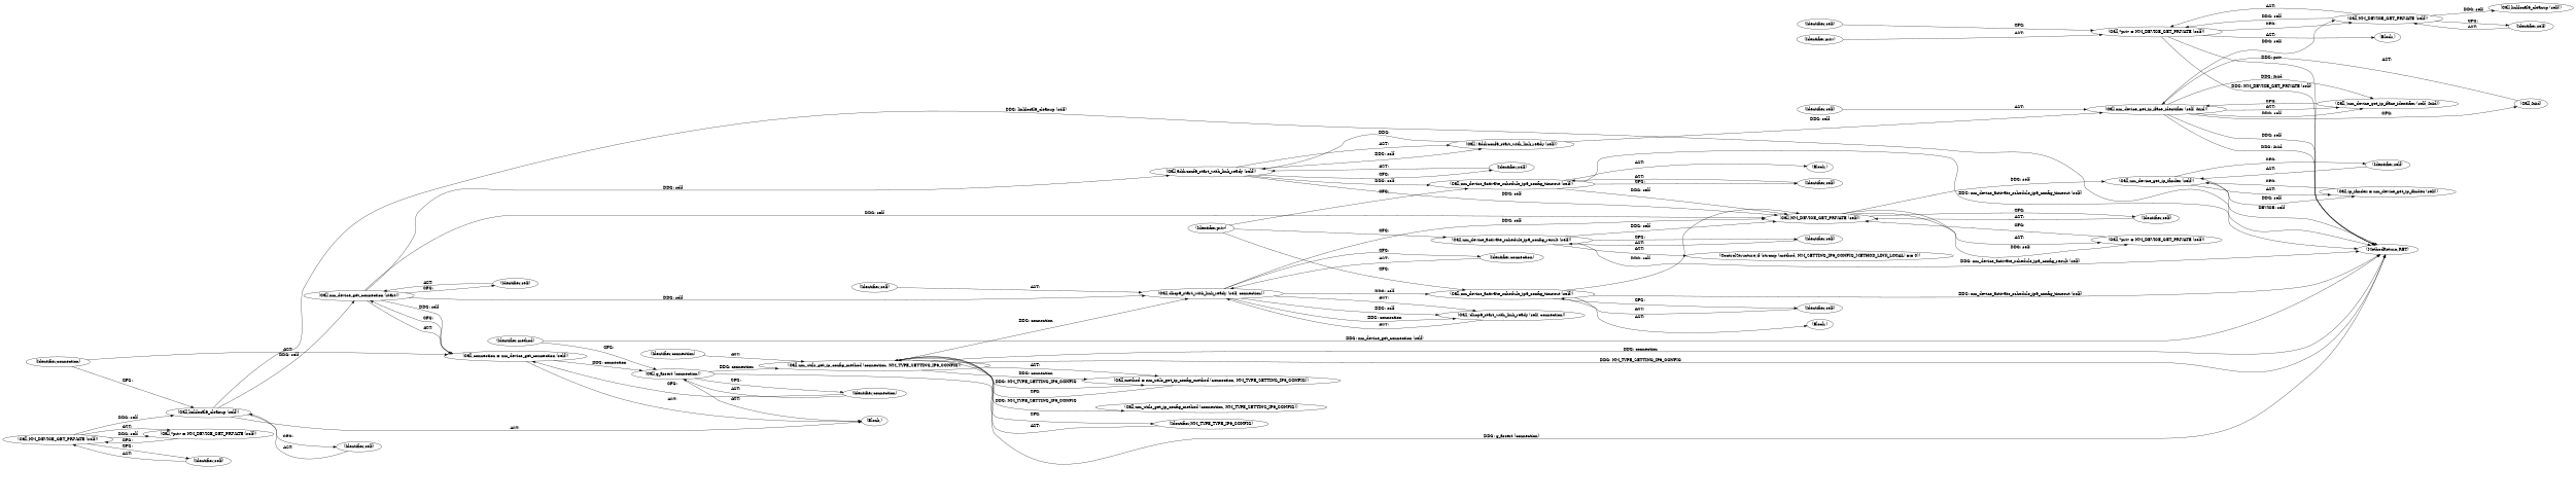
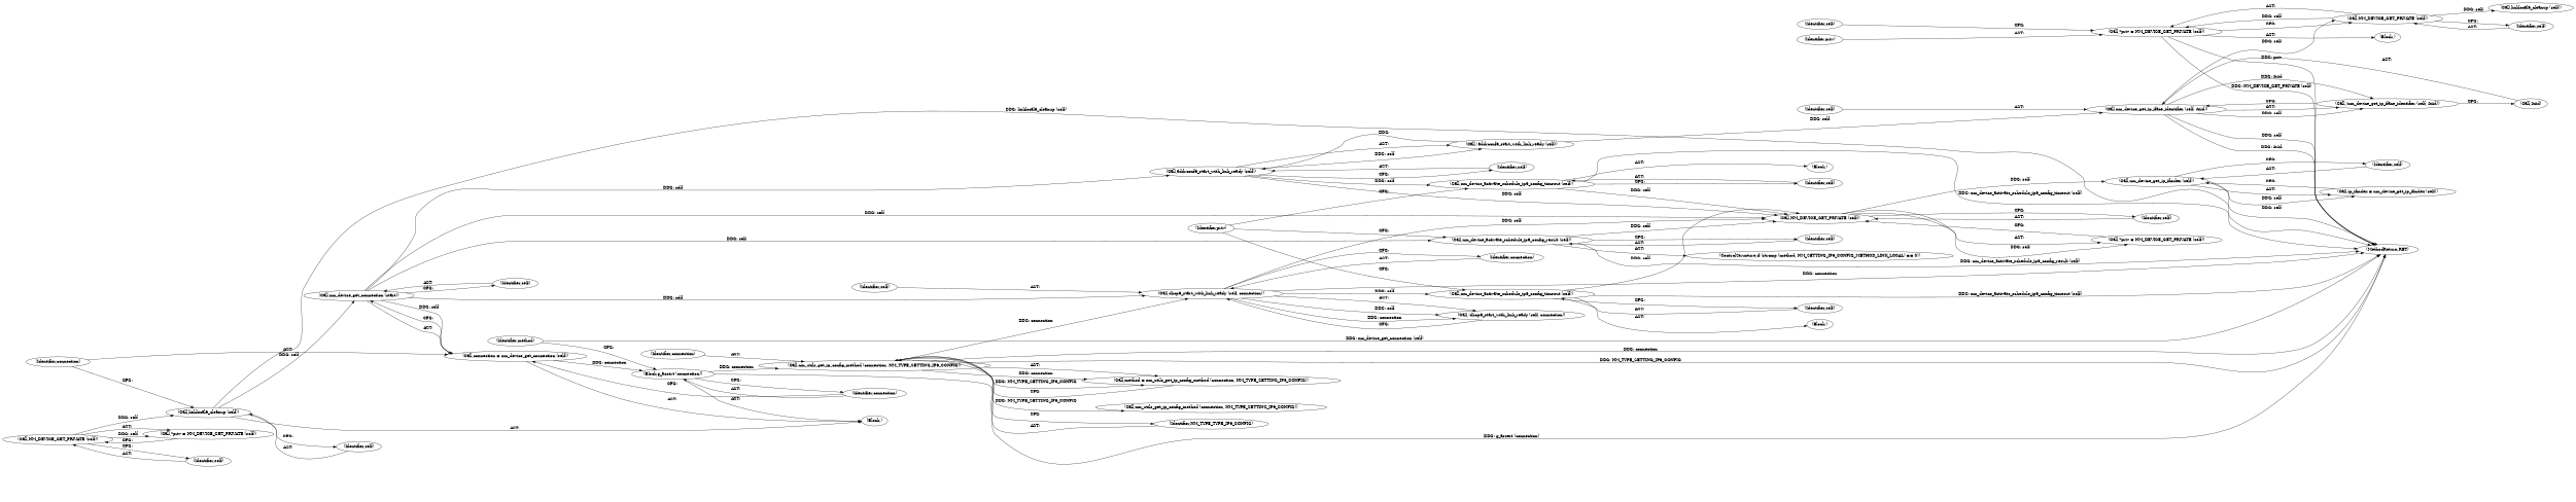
  digraph {
    rankdir=LR
    n1 [label="(Call,*priv = NM_DEVICE_GET_PRIVATE (self))"]
    n2 [label="(Call,NM_DEVICE_GET_PRIVATE (self))"]
    n3 [label="(MethodReturn,RET)"]
    n4 [label="(Block,)"]
    n5 [label="(Call,linklocal6_cleanup (self))"]
    n6 [label="(Identifier,self)"]
    n7 [label="(Call,nm_device_get_ip_iface_identifier (self, &iid))"]
    n8 [label="(Call,!nm_device_get_ip_iface_identifier (self, &iid))"]
    n9 [label="(Call,&iid)"]
    n10 [label="(Call,nm_device_get_ip_ifindex (self))"]
    n11 [label="(Call,ip_ifindex = nm_device_get_ip_ifindex (self))"]
    n12 [label="(Identifier,self)"]
    n13 [label="(Call,NM_DEVICE_GET_PRIVATE (self))"]
    n14 [label="(Call,*priv = NM_DEVICE_GET_PRIVATE (self))"]
    n15 [label="(Identifier,self)"]
    n16 [label="(Call,dhcp6_start_with_link_ready (self, connection))"]
    n17 [label="(Call,nm_device_activate_schedule_ip6_config_timeout (self))"]
    n18 [label="(Call,!dhcp6_start_with_link_ready (self, connection))"]
    n19 [label="(Identifier,connection)"]
    n20 [label="(Block,)"]
    n21 [label="(Identifier,self)"]
    n22 [label="(Call,nm_device_get_connection (start))"]
    n23 [label="(Call,connection = nm_device_get_connection (self))"]
    n24 [label="(Call,nm_device_activate_schedule_ip6_config_result (self))"]
    n25 [label="(Call,addrconf6_start_with_link_ready (self))"]
    n26 [label="(Identifier,self)"]
    n27 [label="(Block,)"]
-   n28 [label="(Call,g_assert (connection))"]
+   n28 [label="(Block,g_assert (connection))"]
    n29 [label="(Identifier,self)"]
    n30 [label="(ControlStructure,if (strcmp (method, NM_SETTING_IP6_CONFIG_METHOD_LINK_LOCAL) == 0))"]
    n31 [label="(Call,nm_device_activate_schedule_ip6_config_timeout (self))"]
    n32 [label="(Call,!addrconf6_start_with_link_ready (self))"]
    n33 [label="(Identifier,self)"]
    n34 [label="(Call,linklocal6_cleanup (self))"]
    n35 [label="(Identifier,self)"]
    n36 [label="(Call,NM_DEVICE_GET_PRIVATE (self))"]
    n37 [label="(Call,*priv = NM_DEVICE_GET_PRIVATE (self))"]
    n38 [label="(Identifier,self)"]
    n39 [label="(Call,nm_utils_get_ip_config_method (connection, NM_TYPE_SETTING_IP6_CONFIG))"]
    n40 [label="(Call,nm_utils_get_ip_config_method (connection, NM_TYPE_SETTING_IP6_CONFIG))"]
    n41 [label="(Identifier,NM_TYPE_TYPE_IP6_CONFIG)"]
    n42 [label="(Call,method = nm_utils_get_ip_config_method (connection, NM_TYPE_SETTING_IP6_CONFIG))"]
    n43 [label="(Identifier,connection)"]
    n44 [label="(Identifier,self)"]
    n45 [label="(Block,)"]
    n46 [label="(Identifier,connection)"]
    n47 [label="(Identifier,connection)"]
    n48 [label="(Identifier,self)"]
    n49 [label="(Identifier,self)"]
    n50 [label="(Identifier,method)"]
    n51 [label="(Identifier,priv)"]
    n52 [label="(Identifier,self)"]
    n53 [label="(Identifier,priv)"]
    n1 -> n2 [label="CFG: "]
    n1 -> n3 [label="DDG: priv"]
    n1 -> n3 [label="DDG: NM_DEVICE_GET_PRIVATE (self)"]
    n1 -> n4 [label="AST: "]
    n2 -> n1 [label="AST: "]
    n2 -> n1 [label="DDG: self"]
    n2 -> n5 [label="DDG: self"]
    n2 -> n6 [label="CFG: "]
    n6 -> n2 [label="AST: "]
    n7 -> n2 [label="DDG: self"]
    n7 -> n3 [label="DDG: self"]
    n7 -> n3 [label="DDG: &iid"]
    n7 -> n8 [label="AST: "]
    n7 -> n8 [label="DDG: self"]
    n7 -> n8 [label="DDG: &iid"]
-   n7 -> n9 [label="CFG: "]
+   n8 -> n9 [label="CFG: "]
    n8 -> n7 [label="CFG: "]
    n9 -> n7 [label="AST: "]
-   n10 -> n3 [label="DEVICE: self"]
+   n10 -> n3 [label="DDG: self"]
    n10 -> n11 [label="AST: "]
    n10 -> n11 [label="DDG: self"]
    n10 -> n12 [label="CFG: "]
    n11 -> n10 [label="CFG: "]
    n12 -> n10 [label="AST: "]
    n13 -> n10 [label="DDG: self"]
    n13 -> n14 [label="AST: "]
    n13 -> n14 [label="DDG: self"]
    n13 -> n15 [label="CFG: "]
    n14 -> n13 [label="CFG: "]
    n15 -> n13 [label="AST: "]
+   n16 -> n3 [label="DDG: connection"]
    n16 -> n13 [label="DDG: self"]
    n16 -> n17 [label="DDG: self"]
    n16 -> n18 [label="AST: "]
    n16 -> n18 [label="DDG: self"]
    n16 -> n18 [label="DDG: connection"]
    n16 -> n19 [label="CFG: "]
    n17 -> n3 [label="DDG: nm_device_activate_schedule_ip6_config_timeout (self)"]
    n17 -> n13 [label="DDG: self"]
    n17 -> n20 [label="AST: "]
    n17 -> n21 [label="CFG: "]
-   n18 -> n16 [label="AST: "]
+   n18 -> n16 [label="CFG: "]
    n19 -> n16 [label="AST: "]
    n21 -> n17 [label="AST: "]
    n22 -> n13 [label="DDG: self"]
    n22 -> n16 [label="DDG: self"]
    n22 -> n23 [label="AST: "]
    n22 -> n23 [label="DDG: self"]
+   n22 -> n24 [label="DDG: self"]
    n22 -> n25 [label="DDG: self"]
    n22 -> n26 [label="CFG: "]
    n23 -> n22 [label="CFG: "]
    n23 -> n27 [label="AST: "]
    n23 -> n28 [label="DDG: connection"]
    n24 -> n3 [label="DDG: nm_device_activate_schedule_ip6_config_result (self)"]
    n24 -> n13 [label="DDG: self"]
    n24 -> n29 [label="CFG: "]
    n24 -> n30 [label="AST: "]
    n25 -> n13 [label="DDG: self"]
    n25 -> n31 [label="DDG: self"]
    n25 -> n32 [label="AST: "]
    n25 -> n32 [label="DDG: self"]
    n25 -> n33 [label="CFG: "]
    n26 -> n22 [label="AST: "]
    n28 -> n3 [label="DDG: g_assert (connection)"]
    n28 -> n27 [label="AST: "]
    n28 -> n39 [label="DDG: connection"]
    n28 -> n43 [label="CFG: "]
    n29 -> n24 [label="AST: "]
    n31 -> n3 [label="DDG: nm_device_activate_schedule_ip6_config_timeout (self)"]
    n31 -> n13 [label="DDG: self"]
    n31 -> n44 [label="CFG: "]
    n31 -> n45 [label="AST: "]
    n32 -> n7 [label="DDG: self"]
    n32 -> n25 [label="DDG: "]
    n33 -> n25 [label="AST: "]
    n34 -> n3 [label="DDG: linklocal6_cleanup (self)"]
    n34 -> n22 [label="DDG: self"]
    n34 -> n27 [label="AST: "]
    n34 -> n35 [label="CFG: "]
    n35 -> n34 [label="AST: "]
    n36 -> n34 [label="DDG: self"]
    n36 -> n37 [label="AST: "]
    n36 -> n37 [label="DDG: self"]
    n36 -> n38 [label="CFG: "]
    n37 -> n36 [label="CFG: "]
    n38 -> n36 [label="AST: "]
    n39 -> n3 [label="DDG: NM_TYPE_SETTING_IP6_CONFIG"]
    n39 -> n3 [label="DDG: connection"]
    n39 -> n16 [label="DDG: connection"]
    n39 -> n40 [label="DDG: NM_TYPE_SETTING_IP6_CONFIG"]
    n39 -> n41 [label="CFG: "]
    n39 -> n42 [label="AST: "]
    n39 -> n42 [label="DDG: connection"]
    n39 -> n42 [label="DDG: NM_TYPE_SETTING_IP6_CONFIG"]
    n41 -> n39 [label="AST: "]
    n42 -> n39 [label="CFG: "]
    n43 -> n23 [label="CFG: "]
    n43 -> n28 [label="AST: "]
    n44 -> n31 [label="AST: "]
    n46 -> n23 [label="AST: "]
    n46 -> n34 [label="CFG: "]
    n47 -> n39 [label="AST: "]
    n48 -> n16 [label="AST: "]
    n49 -> n1 [label="CFG: "]
    n50 -> n3 [label="DDG: nm_device_get_connection (self)"]
    n50 -> n28 [label="CFG: "]
    n51 -> n1 [label="AST: "]
    n52 -> n7 [label="AST: "]
    n53 -> n17 [label="CFG: "]
    n53 -> n24 [label="CFG: "]
    n53 -> n31 [label="CFG: "]
  }
